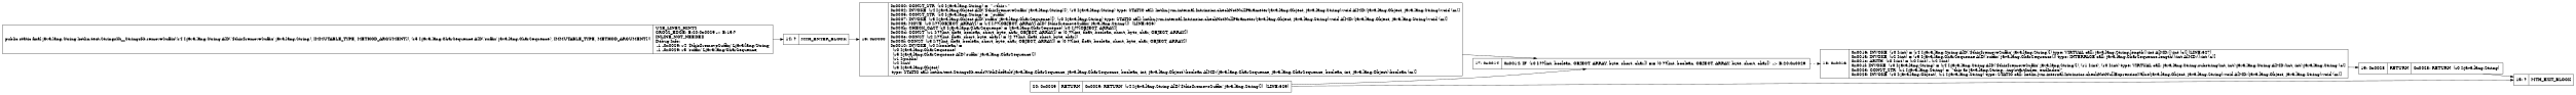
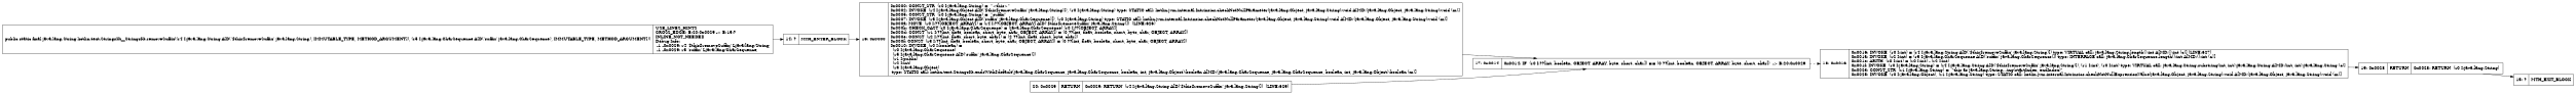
  digraph {
    rankdir=LR
    node [shape=record]
    n1 [label="{14\:\ ?|MTH_ENTER_BLOCK\l}"]
    n2 [label="{16\:\ 0x0000|0x0000: CONST_STR  (r0 I:java.lang.String) =  \"\<this\>\" \l0x0002: INVOKE  (r4 I:java.lang.Object A[D('$this$removeSuffix' java.lang.String)]), (r0 I:java.lang.String) type: STATIC call: kotlin.jvm.internal.Intrinsics.checkNotNullParameter(java.lang.Object, java.lang.String):void A[MD:(java.lang.Object, java.lang.String):void (m)]\l0x0005: CONST_STR  (r0 I:java.lang.String) =  \"suffix\" \l0x0007: INVOKE  (r5 I:java.lang.Object A[D('suffix' java.lang.CharSequence)]), (r0 I:java.lang.String) type: STATIC call: kotlin.jvm.internal.Intrinsics.checkNotNullParameter(java.lang.Object, java.lang.String):void A[MD:(java.lang.Object, java.lang.String):void (m)]\l0x000a: MOVE  (r0 I:??[OBJECT, ARRAY]) = (r4 I:??[OBJECT, ARRAY] A[D('$this$removeSuffix' java.lang.String)])  (LINE:626)\l0x000b: CHECK_CAST (r0 I:java.lang.CharSequence) = (java.lang.CharSequence) (r0 I:??[OBJECT, ARRAY]) \l0x000d: CONST  (r1 I:??[int, float, boolean, short, byte, char, OBJECT, ARRAY]) = (0 ??[int, float, boolean, short, byte, char, OBJECT, ARRAY]) \l0x000e: CONST  (r2 I:??[int, float, short, byte, char]) = (2 ??[int, float, short, byte, char]) \l0x000f: CONST  (r3 I:??[int, float, boolean, short, byte, char, OBJECT, ARRAY]) = (0 ??[int, float, boolean, short, byte, char, OBJECT, ARRAY]) \l0x0010: INVOKE  (r0 I:boolean) = \l  (r0 I:java.lang.CharSequence)\l  (r5 I:java.lang.CharSequence A[D('suffix' java.lang.CharSequence)])\l  (r1 I:public)\l  (r2 I:int)\l  (r3 I:java.lang.Object)\l type: STATIC call: kotlin.text.StringsKt.endsWith$default(java.lang.CharSequence, java.lang.CharSequence, boolean, int, java.lang.Object):boolean A[MD:(java.lang.CharSequence, java.lang.CharSequence, boolean, int, java.lang.Object):boolean (m)]\l}"]
    n3 [label="{17\:\ 0x0014|0x0014: IF  (r0 I:??[int, boolean, OBJECT, ARRAY, byte, short, char]) == (0 ??[int, boolean, OBJECT, ARRAY, byte, short, char])  \-\> B:20:0x0029 \l}"]
    n4 [label="{18\:\ 0x0016|0x0016: INVOKE  (r0 I:int) = (r4 I:java.lang.String A[D('$this$removeSuffix' java.lang.String)]) type: VIRTUAL call: java.lang.String.length():int A[MD:():int (c)] (LINE:627)\l0x001a: INVOKE  (r2 I:int) = (r5 I:java.lang.CharSequence A[D('suffix' java.lang.CharSequence)]) type: INTERFACE call: java.lang.CharSequence.length():int A[MD:():int (c)]\l0x001e: ARITH  (r0 I:int) = (r0 I:int) \- (r2 I:int) \l0x001f: INVOKE  (r0 I:java.lang.String) = (r4 I:java.lang.String A[D('$this$removeSuffix' java.lang.String)]), (r1 I:int), (r0 I:int) type: VIRTUAL call: java.lang.String.substring(int, int):java.lang.String A[MD:(int, int):java.lang.String (c)]\l0x0023: CONST_STR  (r1 I:java.lang.String) =  \"this as java.lang.String…ing(startIndex, endIndex)\" \l0x0025: INVOKE  (r0 I:java.lang.Object), (r1 I:java.lang.String) type: STATIC call: kotlin.jvm.internal.Intrinsics.checkNotNullExpressionValue(java.lang.Object, java.lang.String):void A[MD:(java.lang.Object, java.lang.String):void (m)]\l}"]
    n5 [label="{19\:\ 0x0028|RETURN\l|0x0028: RETURN  (r0 I:java.lang.String) \l}"]
    n6 [label="{20\:\ 0x0029|RETURN\l|0x0029: RETURN  (r4 I:java.lang.String A[D('$this$removeSuffix' java.lang.String)])  (LINE:629)\l}"]
    n7 [label="{15\:\ ?|MTH_EXIT_BLOCK\l}"]
    n8 [label="{public static final java.lang.String kotlin.text.StringsKt__StringsKt.removeSuffix((r4 I:java.lang.String A[D('$this$removeSuffix' java.lang.String), IMMUTABLE_TYPE, METHOD_ARGUMENT]), (r5 I:java.lang.CharSequence A[D('suffix' java.lang.CharSequence), IMMUTABLE_TYPE, METHOD_ARGUMENT]))  | USE_LINES_HINTS\lCROSS_EDGE: B:20:0x0029 \-\> B:15:?\lINLINE_NOT_NEEDED\lDebug Info:\l  \-1 \-0x0029: r4 '$this$removeSuffix' Ljava\/lang\/String;\l  \-1 \-0x0029: r5 'suffix' Ljava\/lang\/CharSequence;\l}"]
    n1 -> n2
    n2 -> n3
    n3 -> n4 [style=dashed]
    n4 -> n5
    n5 -> n7
    n6 -> n3
-   n6 -> n7
    n8 -> n1
  }
